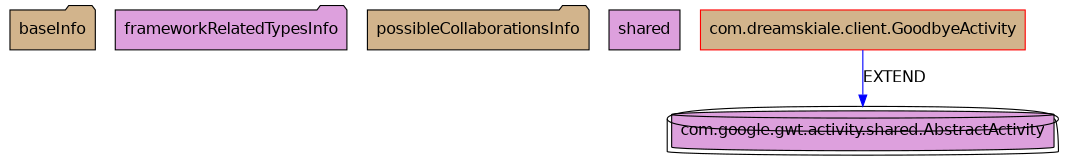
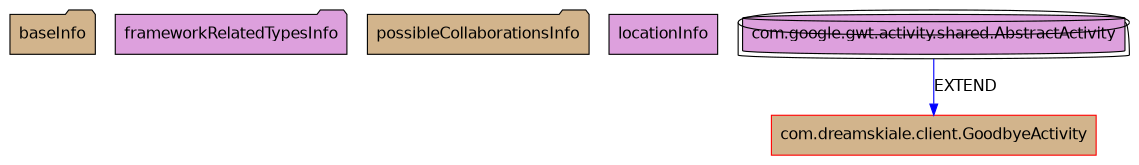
  digraph {
    fontname="DejaVu Sans"
    node [style=filled fillcolor=tan shape=folder fontname="DejaVu Sans"]
    baseInfo [category=extension_graph graphId=1012 isAnonymous=false possibleRelation=false]
    frameworkRelatedTypesInfo [0="com.google.gwt.activity.shared.AbstractActivity" fillcolor=plum]
    possibleCollaborationsInfo
-   locationInfo [contextSignature=GoodbyeActivity filePath="/carlos-aguayo-html5gwthistory/html5gwthistory-master/src/com/dreamskiale/client/GoodbyeActivity.java" graphId=1012 projectName="carlos-aguayo-html5gwthistory" fillcolor=plum shape=box label=shared]
+   locationInfo [contextSignature=GoodbyeActivity filePath="/carlos-aguayo-html5gwthistory/html5gwthistory-master/src/com/dreamskiale/client/GoodbyeActivity.java" graphId=1012 projectName="carlos-aguayo-html5gwthistory" fillcolor=plum shape=box]
    n5 [color=red isFrameworkType=false label="com.dreamskiale.client.GoodbyeActivity" vertexType=ROOT_CLIENT_CLASS_DECLARATION shape=box]
    n6 [isFrameworkType=true label="com.google.gwt.activity.shared.AbstractActivity" peripheries=2 vertexType=FRAMEWORK_CLASS_TYPE fillcolor=plum shape=cylinder]
-   n5 -> n6 [color=blue label=EXTEND fontname="DejaVu Sans"]
+   n6 -> n5 [color=blue label=EXTEND fontname="DejaVu Sans"]
  }
